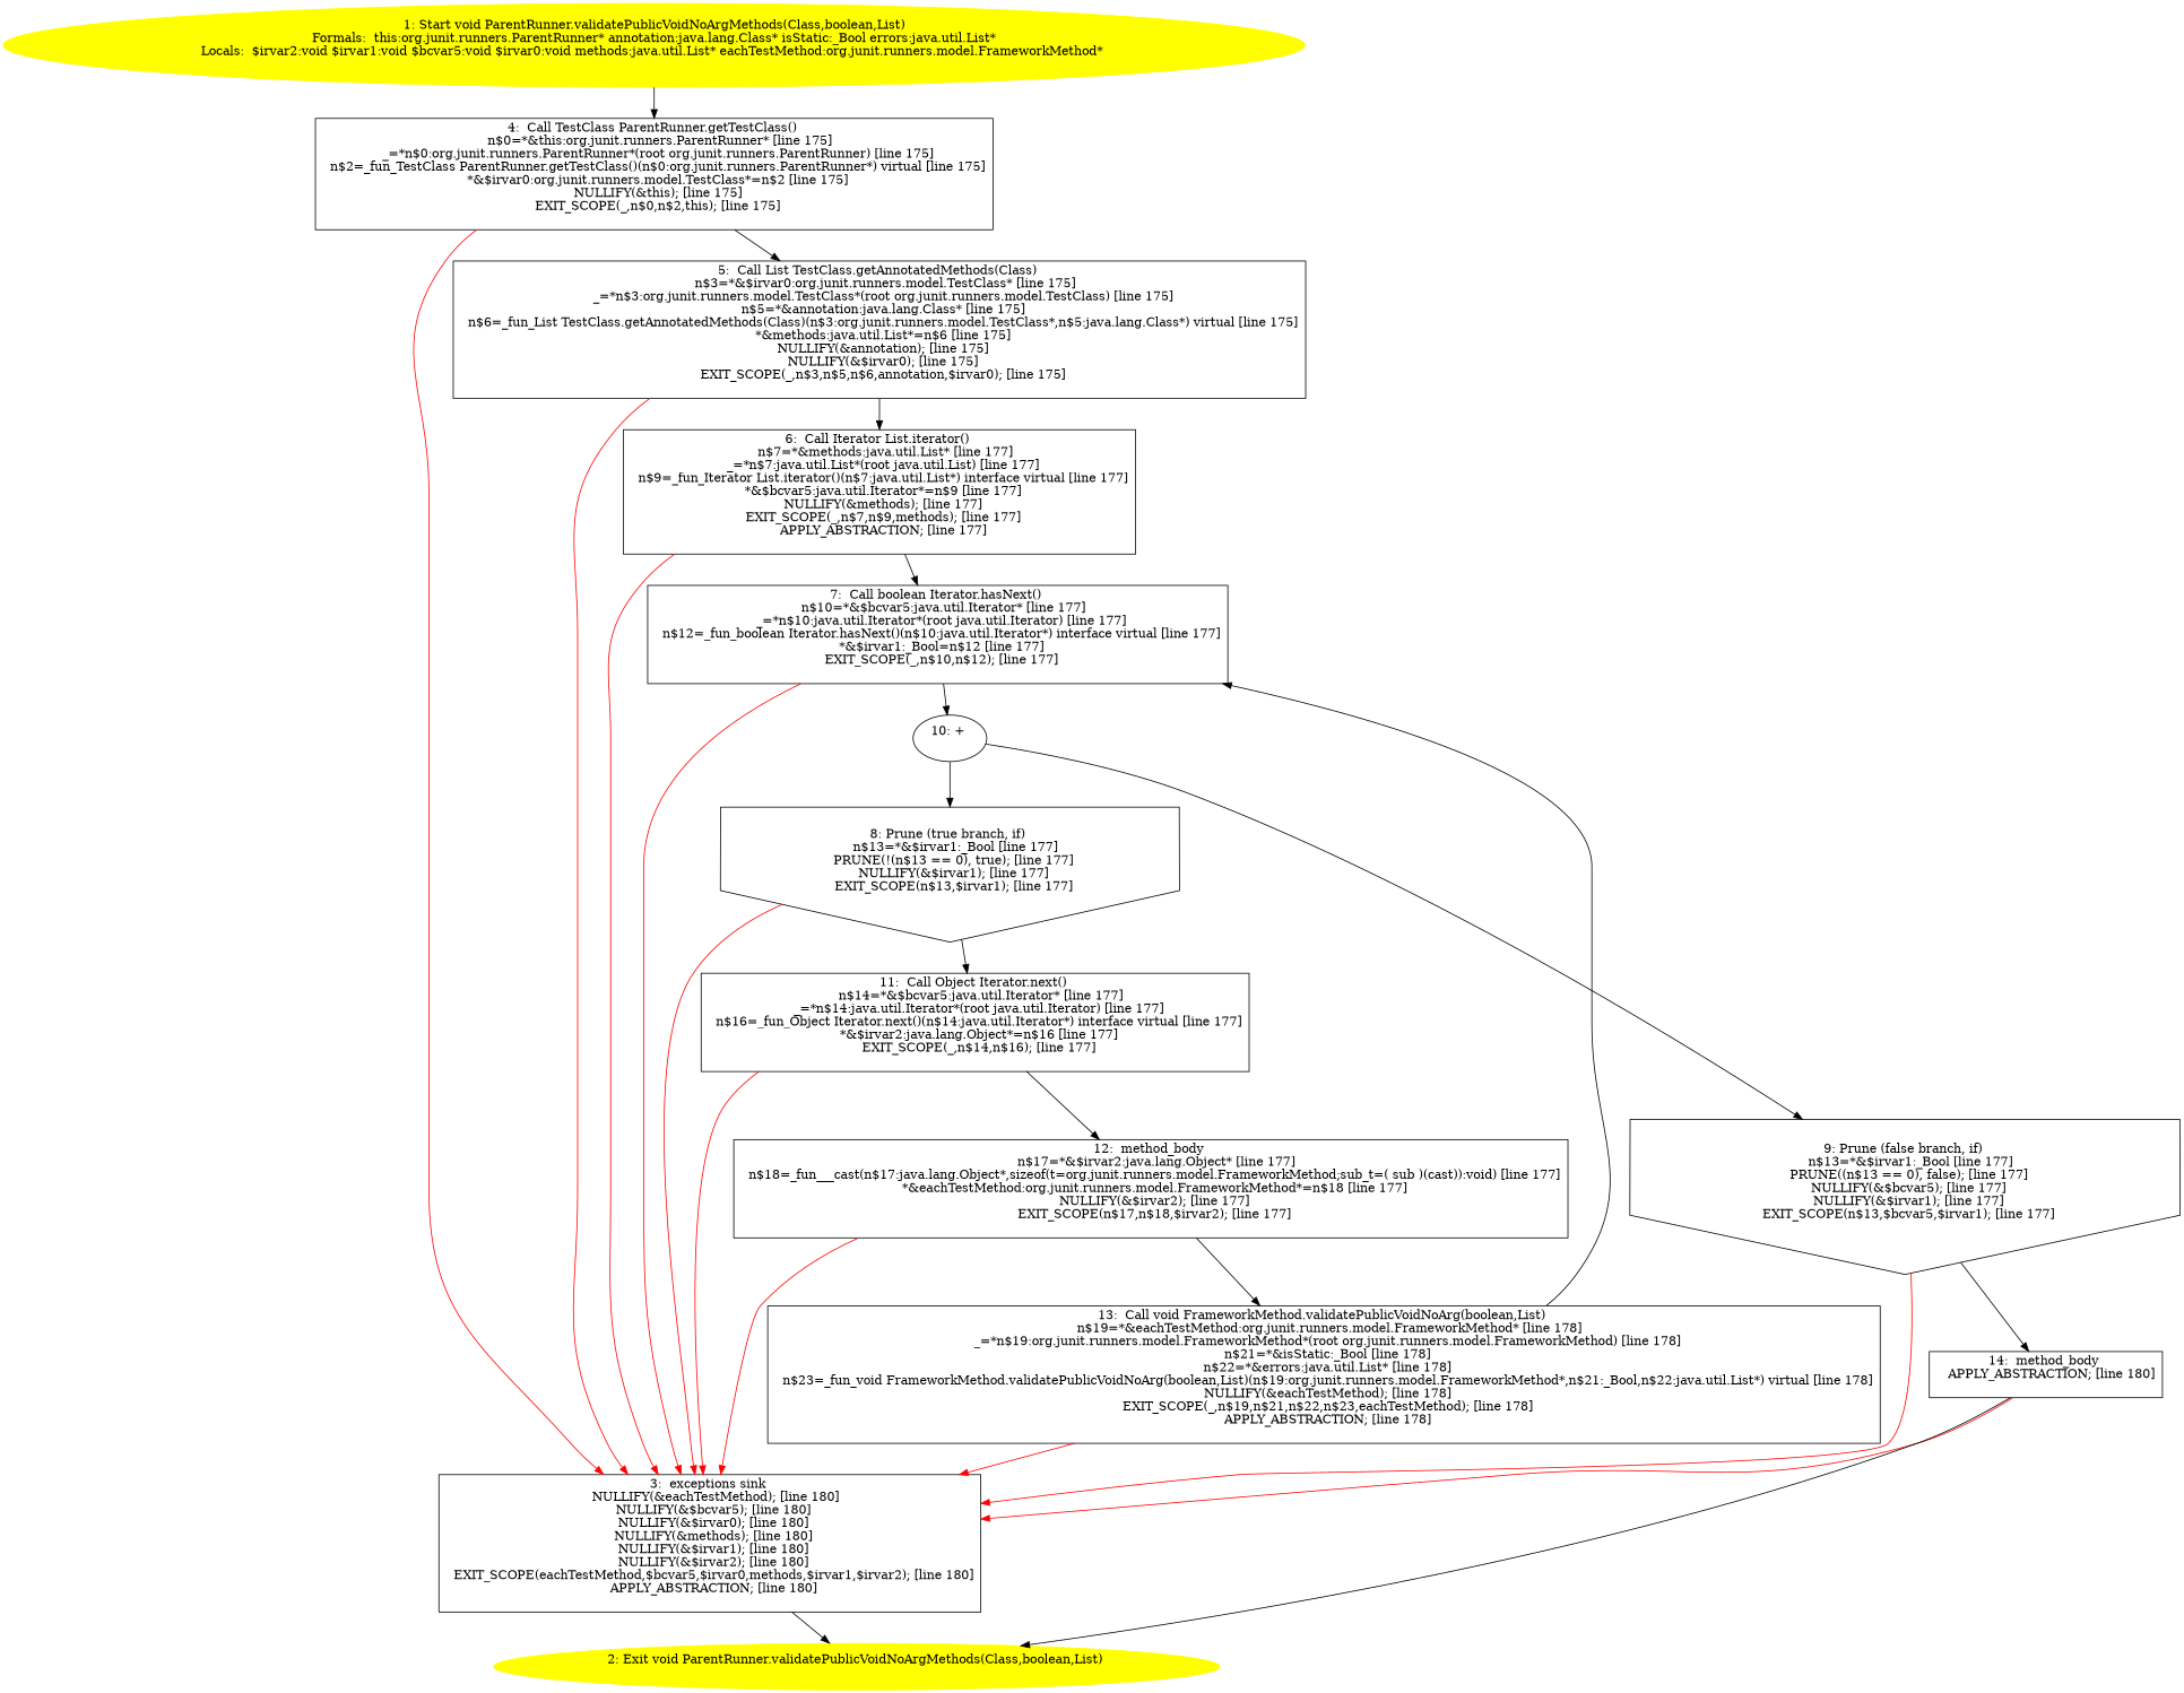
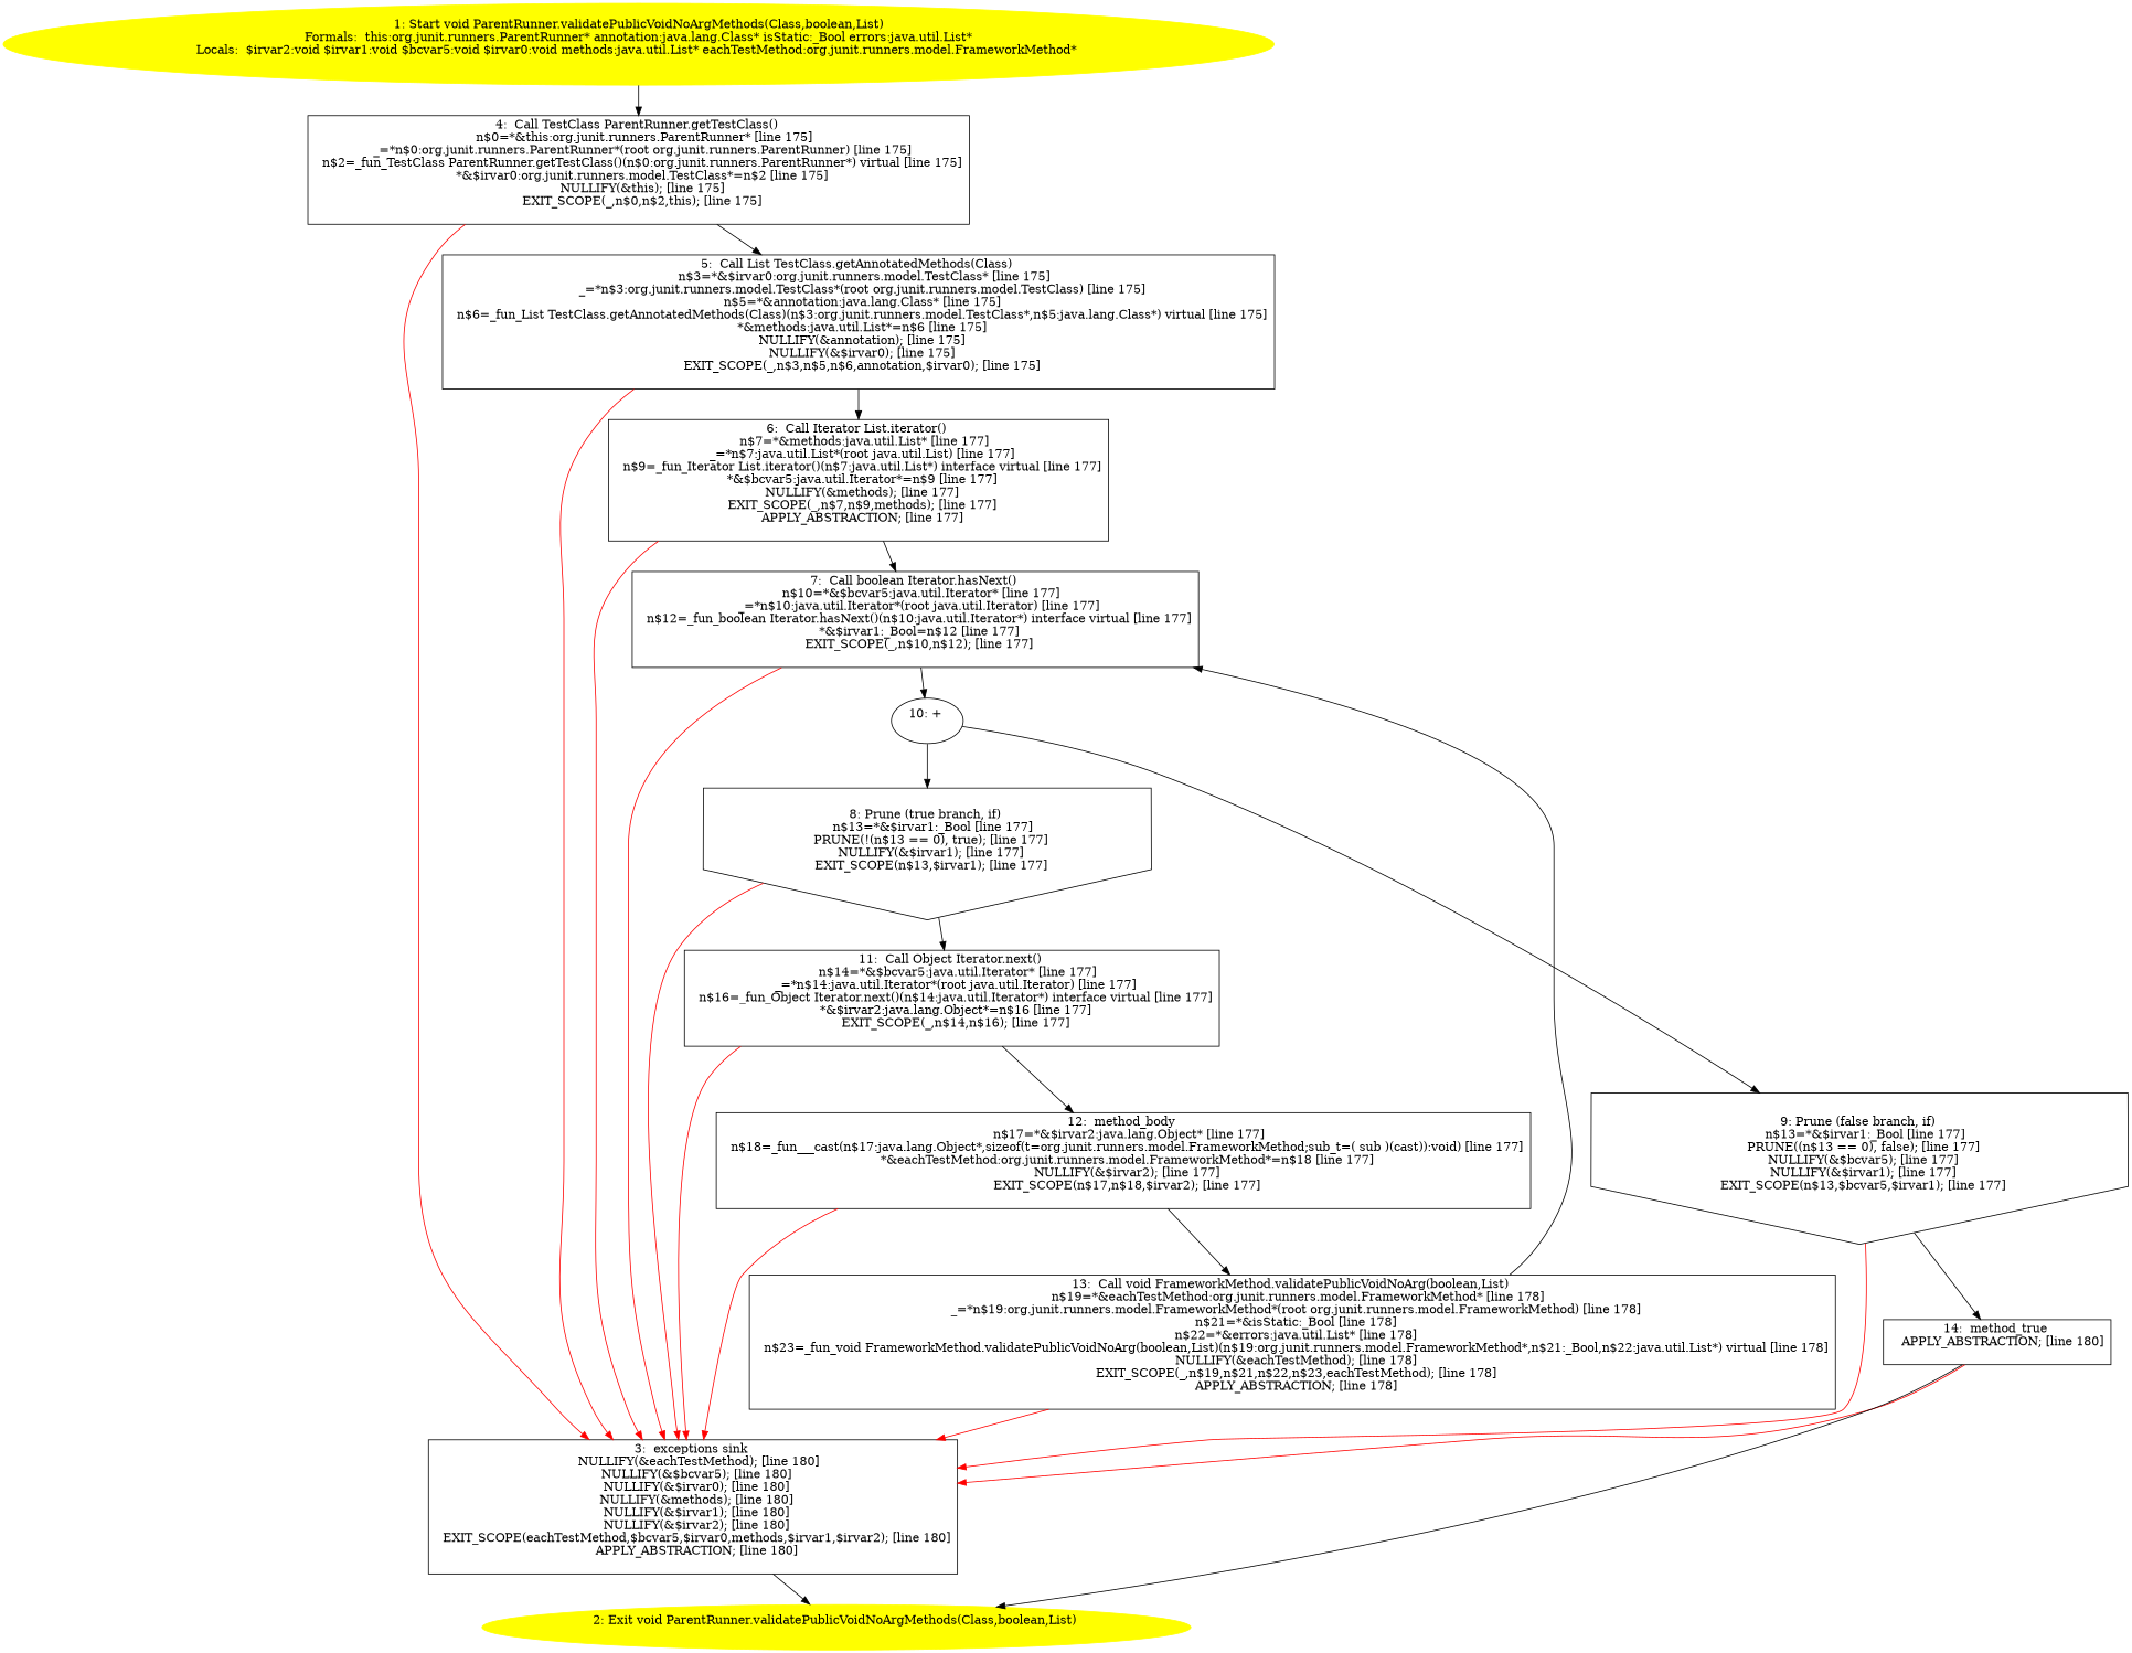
  digraph {
    node [shape=box]
    n1 [color=yellow label="1: Start void ParentRunner.validatePublicVoidNoArgMethods(Class,boolean,List)\nFormals:  this:org.junit.runners.ParentRunner* annotation:java.lang.Class* isStatic:_Bool errors:java.util.List*\nLocals:  $irvar2:void $irvar1:void $bcvar5:void $irvar0:void methods:java.util.List* eachTestMethod:org.junit.runners.model.FrameworkMethod* \n  " style=filled shape=""]
    n2 [label="4:  Call TestClass ParentRunner.getTestClass() \n   n$0=*&this:org.junit.runners.ParentRunner* [line 175]\n  _=*n$0:org.junit.runners.ParentRunner*(root org.junit.runners.ParentRunner) [line 175]\n  n$2=_fun_TestClass ParentRunner.getTestClass()(n$0:org.junit.runners.ParentRunner*) virtual [line 175]\n  *&$irvar0:org.junit.runners.model.TestClass*=n$2 [line 175]\n  NULLIFY(&this); [line 175]\n  EXIT_SCOPE(_,n$0,n$2,this); [line 175]\n "]
    n3 [label="3:  exceptions sink \n   NULLIFY(&eachTestMethod); [line 180]\n  NULLIFY(&$bcvar5); [line 180]\n  NULLIFY(&$irvar0); [line 180]\n  NULLIFY(&methods); [line 180]\n  NULLIFY(&$irvar1); [line 180]\n  NULLIFY(&$irvar2); [line 180]\n  EXIT_SCOPE(eachTestMethod,$bcvar5,$irvar0,methods,$irvar1,$irvar2); [line 180]\n  APPLY_ABSTRACTION; [line 180]\n "]
    n4 [label="5:  Call List TestClass.getAnnotatedMethods(Class) \n   n$3=*&$irvar0:org.junit.runners.model.TestClass* [line 175]\n  _=*n$3:org.junit.runners.model.TestClass*(root org.junit.runners.model.TestClass) [line 175]\n  n$5=*&annotation:java.lang.Class* [line 175]\n  n$6=_fun_List TestClass.getAnnotatedMethods(Class)(n$3:org.junit.runners.model.TestClass*,n$5:java.lang.Class*) virtual [line 175]\n  *&methods:java.util.List*=n$6 [line 175]\n  NULLIFY(&annotation); [line 175]\n  NULLIFY(&$irvar0); [line 175]\n  EXIT_SCOPE(_,n$3,n$5,n$6,annotation,$irvar0); [line 175]\n "]
    n5 [color=yellow label="2: Exit void ParentRunner.validatePublicVoidNoArgMethods(Class,boolean,List) \n  " style=filled shape=""]
    n6 [label="6:  Call Iterator List.iterator() \n   n$7=*&methods:java.util.List* [line 177]\n  _=*n$7:java.util.List*(root java.util.List) [line 177]\n  n$9=_fun_Iterator List.iterator()(n$7:java.util.List*) interface virtual [line 177]\n  *&$bcvar5:java.util.Iterator*=n$9 [line 177]\n  NULLIFY(&methods); [line 177]\n  EXIT_SCOPE(_,n$7,n$9,methods); [line 177]\n  APPLY_ABSTRACTION; [line 177]\n "]
    n7 [label="7:  Call boolean Iterator.hasNext() \n   n$10=*&$bcvar5:java.util.Iterator* [line 177]\n  _=*n$10:java.util.Iterator*(root java.util.Iterator) [line 177]\n  n$12=_fun_boolean Iterator.hasNext()(n$10:java.util.Iterator*) interface virtual [line 177]\n  *&$irvar1:_Bool=n$12 [line 177]\n  EXIT_SCOPE(_,n$10,n$12); [line 177]\n "]
    n8 [label="10: + \n  " shape=""]
    n9 [label="8: Prune (true branch, if) \n   n$13=*&$irvar1:_Bool [line 177]\n  PRUNE(!(n$13 == 0), true); [line 177]\n  NULLIFY(&$irvar1); [line 177]\n  EXIT_SCOPE(n$13,$irvar1); [line 177]\n " shape=invhouse]
    n10 [label="9: Prune (false branch, if) \n   n$13=*&$irvar1:_Bool [line 177]\n  PRUNE((n$13 == 0), false); [line 177]\n  NULLIFY(&$bcvar5); [line 177]\n  NULLIFY(&$irvar1); [line 177]\n  EXIT_SCOPE(n$13,$bcvar5,$irvar1); [line 177]\n " shape=invhouse]
    n11 [label="11:  Call Object Iterator.next() \n   n$14=*&$bcvar5:java.util.Iterator* [line 177]\n  _=*n$14:java.util.Iterator*(root java.util.Iterator) [line 177]\n  n$16=_fun_Object Iterator.next()(n$14:java.util.Iterator*) interface virtual [line 177]\n  *&$irvar2:java.lang.Object*=n$16 [line 177]\n  EXIT_SCOPE(_,n$14,n$16); [line 177]\n "]
    n12 [label="12:  method_body \n   n$17=*&$irvar2:java.lang.Object* [line 177]\n  n$18=_fun___cast(n$17:java.lang.Object*,sizeof(t=org.junit.runners.model.FrameworkMethod;sub_t=( sub )(cast)):void) [line 177]\n  *&eachTestMethod:org.junit.runners.model.FrameworkMethod*=n$18 [line 177]\n  NULLIFY(&$irvar2); [line 177]\n  EXIT_SCOPE(n$17,n$18,$irvar2); [line 177]\n "]
-   n13 [label="14:  method_body \n   APPLY_ABSTRACTION; [line 180]\n "]
+   n13 [label="14:  method_true \n   APPLY_ABSTRACTION; [line 180]\n "]
    n14 [label="13:  Call void FrameworkMethod.validatePublicVoidNoArg(boolean,List) \n   n$19=*&eachTestMethod:org.junit.runners.model.FrameworkMethod* [line 178]\n  _=*n$19:org.junit.runners.model.FrameworkMethod*(root org.junit.runners.model.FrameworkMethod) [line 178]\n  n$21=*&isStatic:_Bool [line 178]\n  n$22=*&errors:java.util.List* [line 178]\n  n$23=_fun_void FrameworkMethod.validatePublicVoidNoArg(boolean,List)(n$19:org.junit.runners.model.FrameworkMethod*,n$21:_Bool,n$22:java.util.List*) virtual [line 178]\n  NULLIFY(&eachTestMethod); [line 178]\n  EXIT_SCOPE(_,n$19,n$21,n$22,n$23,eachTestMethod); [line 178]\n  APPLY_ABSTRACTION; [line 178]\n "]
    n1 -> n2
    n2 -> n3 [color=red]
    n2 -> n4
    n3 -> n5
    n4 -> n3 [color=red]
    n4 -> n6
    n6 -> n3 [color=red]
    n6 -> n7
    n7 -> n3 [color=red]
    n7 -> n8
    n8 -> n9
    n8 -> n10
    n9 -> n3 [color=red]
    n9 -> n11
    n10 -> n3 [color=red]
    n10 -> n13
    n11 -> n3 [color=red]
    n11 -> n12
    n12 -> n3 [color=red]
    n12 -> n14
    n13 -> n3 [color=red]
    n13 -> n5
    n14 -> n3 [color=red]
    n14 -> n7
  }
